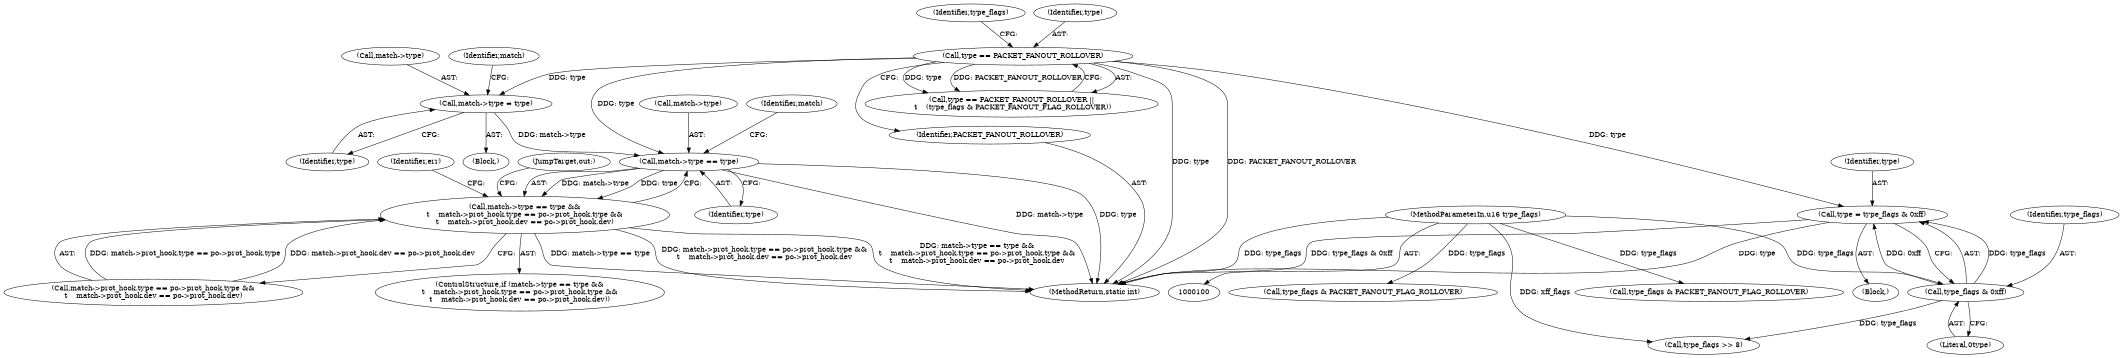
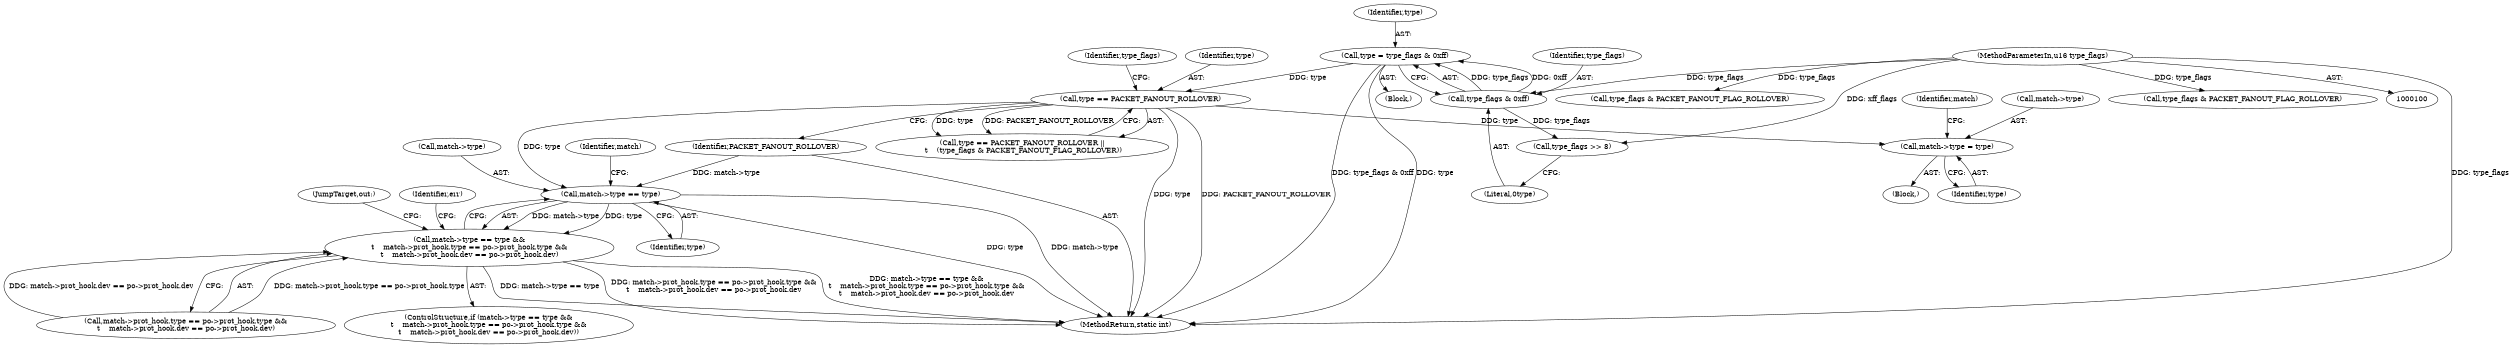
  digraph {
    n1 [label="(Call,match->type == type)"]
    n2 [label="(Call,match->type == type &&\n\t    match->prot_hook.type == po->prot_hook.type &&\n\t    match->prot_hook.dev == po->prot_hook.dev)"]
    n3 [label="(Identifier,type)"]
    n4 [label="(MethodReturn,static int)"]
    n5 [label="(Call,match->prot_hook.type == po->prot_hook.type &&\n\t    match->prot_hook.dev == po->prot_hook.dev)"]
    n6 [label="(ControlStructure,if (match->type == type &&\n\t    match->prot_hook.type == po->prot_hook.type &&\n\t    match->prot_hook.dev == po->prot_hook.dev))"]
    n7 [label="(Call,match->type = type)"]
    n8 [label="(Identifier,type)"]
    n9 [label="(Block,)"]
    n10 [label="(Call,type == PACKET_FANOUT_ROLLOVER)"]
    n11 [label="(Call,type == PACKET_FANOUT_ROLLOVER ||\n \t    (type_flags & PACKET_FANOUT_FLAG_ROLLOVER))"]
    n12 [label="(Identifier,PACKET_FANOUT_ROLLOVER)"]
    n13 [label="(Call,type = type_flags & 0xff)"]
    n14 [label="(Call,type_flags & 0xff)"]
    n15 [label="(Block,)"]
    n16 [label="(Literal,0type)"]
    n17 [label="(Call,type_flags >> 8)"]
    n18 [label="(MethodParameterIn,u16 type_flags)"]
    n19 [label="(Call,type_flags & PACKET_FANOUT_FLAG_ROLLOVER)"]
    n20 [label="(Call,type_flags & PACKET_FANOUT_FLAG_ROLLOVER)"]
    1000100
    n22 [label="(Call,match->type)"]
    n23 [label="(JumpTarget,out:)"]
    n24 [label="(Identifier,type_flags)"]
    n25 [label="(Identifier,match)"]
    n26 [label="(Identifier,type)"]
    n27 [label="(Identifier,err)"]
    n28 [label="(Identifier,type_flags)"]
    n29 [label="(Identifier,match)"]
    n30 [label="(Identifier,type)"]
    n31 [label="(Call,match->type)"]
    n1 -> n2 [label="AST: "]
    n1 -> n2 [label="DDG: match->type"]
    n1 -> n2 [label="DDG: type"]
    n1 -> n3 [label="CFG: "]
    n1 -> n4 [label="DDG: match->type"]
    n1 -> n4 [label="DDG: type"]
    n2 -> n1 [label="CFG: "]
    n2 -> n4 [label="DDG: match->type == type"]
    n2 -> n4 [label="DDG: match->prot_hook.type == po->prot_hook.type &&\n\t    match->prot_hook.dev == po->prot_hook.dev"]
    n2 -> n4 [label="DDG: match->type == type &&\n\t    match->prot_hook.type == po->prot_hook.type &&\n\t    match->prot_hook.dev == po->prot_hook.dev"]
    n2 -> n5 [label="CFG: "]
    n2 -> n6 [label="AST: "]
    n3 -> n1 [label="AST: "]
    n5 -> n2 [label="AST: "]
    n5 -> n2 [label="DDG: match->prot_hook.type == po->prot_hook.type"]
    n5 -> n2 [label="DDG: match->prot_hook.dev == po->prot_hook.dev"]
-   n7 -> n1 [label="DDG: match->type"]
+   n12 -> n1 [label="DDG: match->type"]
    n7 -> n8 [label="CFG: "]
    n7 -> n9 [label="AST: "]
    n8 -> n7 [label="AST: "]
    n10 -> n1 [label="DDG: type"]
    n10 -> n4 [label="DDG: type"]
    n10 -> n4 [label="DDG: PACKET_FANOUT_ROLLOVER"]
    n10 -> n7 [label="DDG: type"]
    n10 -> n11 [label="AST: "]
    n10 -> n11 [label="DDG: type"]
    n10 -> n11 [label="DDG: PACKET_FANOUT_ROLLOVER"]
    n10 -> n12 [label="CFG: "]
    n11 -> n10 [label="CFG: "]
    n12 -> n4 [label="AST: "]
    n13 -> n4 [label="DDG: type"]
    n13 -> n4 [label="DDG: type_flags & 0xff"]
-   n10 -> n13 [label="DDG: type"]
+   n13 -> n10 [label="DDG: type"]
    n13 -> n14 [label="CFG: "]
    n13 -> n15 [label="AST: "]
    n14 -> n13 [label="AST: "]
    n14 -> n13 [label="DDG: type_flags"]
    n14 -> n13 [label="DDG: 0xff"]
-   n14 -> n16 [label="CFG: "]
+   n17 -> n16 [label="CFG: "]
    n14 -> n17 [label="DDG: type_flags"]
    n16 -> n14 [label="AST: "]
    n18 -> n4 [label="DDG: type_flags"]
    n18 -> n14 [label="DDG: type_flags"]
    n18 -> n17 [label="DDG: xff_flags"]
    n18 -> n19 [label="DDG: type_flags"]
    n18 -> n20 [label="DDG: type_flags"]
    n18 -> 1000100 [label="AST: "]
    n22 -> n7 [label="AST: "]
    n23 -> n2 [label="CFG: "]
    n24 -> n10 [label="CFG: "]
    n25 -> n7 [label="CFG: "]
    n26 -> n10 [label="AST: "]
    n27 -> n2 [label="CFG: "]
    n28 -> n14 [label="AST: "]
    n29 -> n1 [label="CFG: "]
    n30 -> n13 [label="AST: "]
    n31 -> n1 [label="AST: "]
  }
